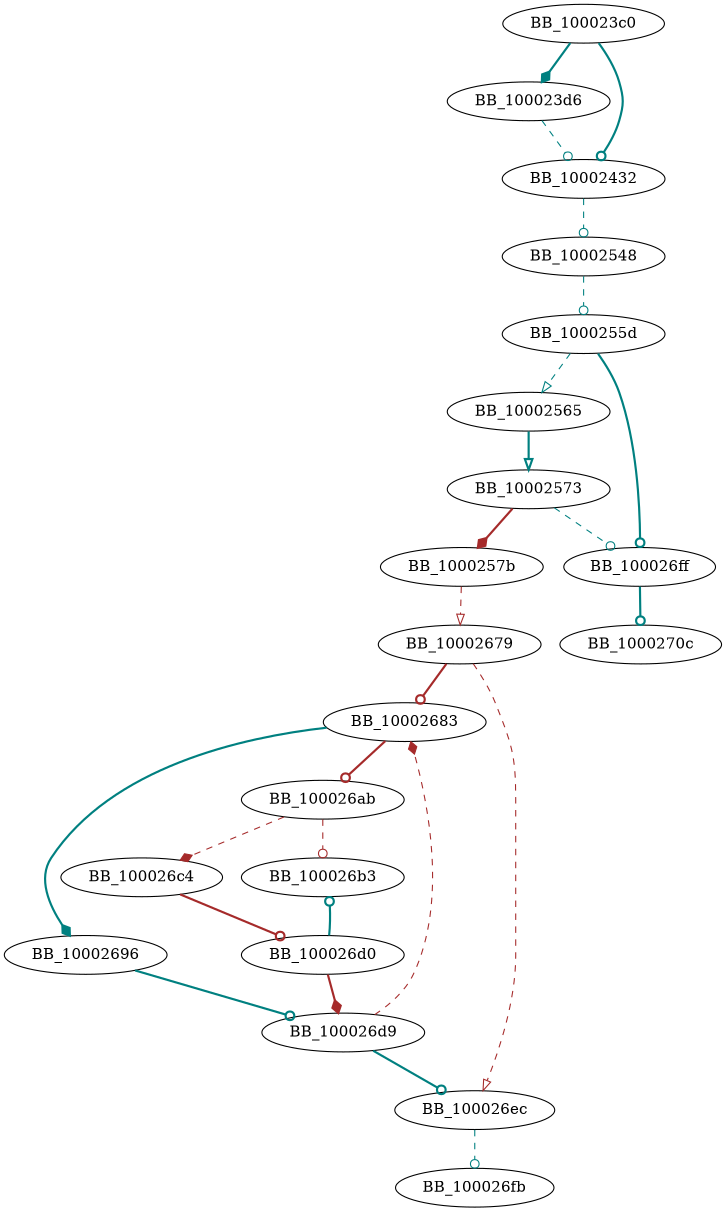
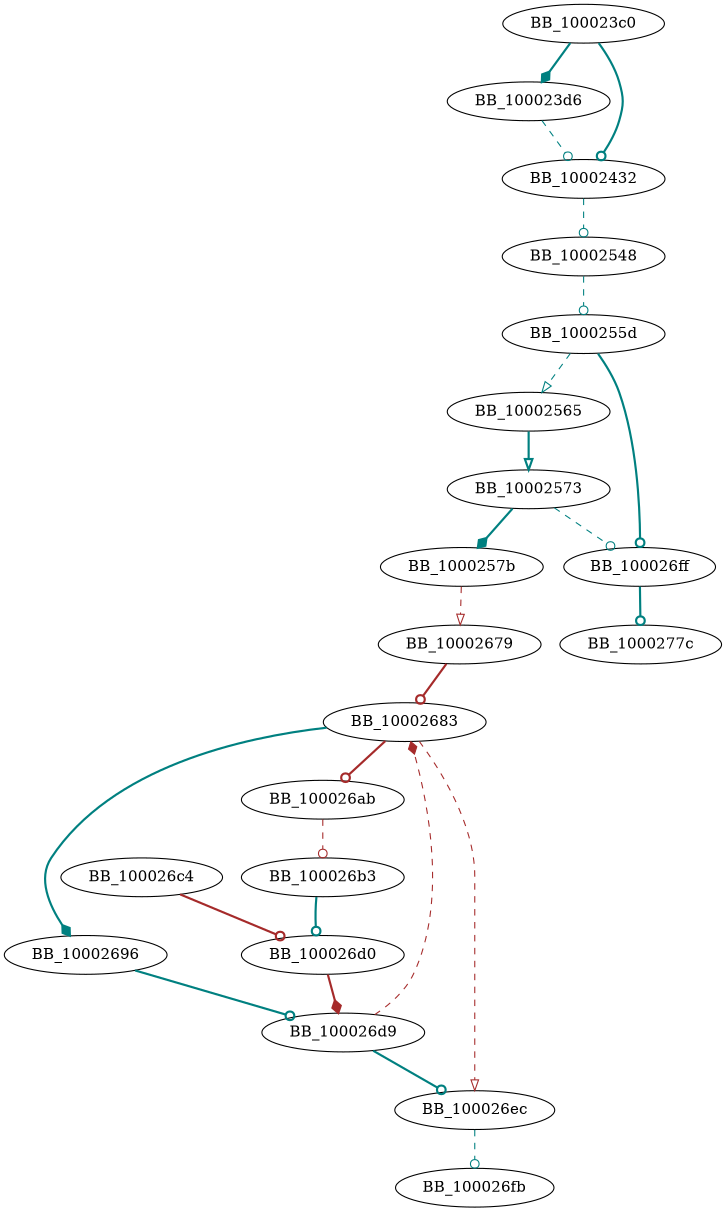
  digraph {
    edge [arrowhead=odot color=teal style=bold]
    BB_100023c0
    BB_100023d6
    BB_10002432
    BB_10002548
    BB_1000255d
    BB_10002565
    BB_100026ff
    BB_10002573
-   BB_1000270c
+   BB_1000270c [label=BB_1000277c]
    BB_1000257b
    BB_10002679
    BB_10002683
    BB_100026ec
    BB_10002696
    BB_100026ab
    BB_100026fb
    BB_100026d9
    BB_100026b3
    BB_100026c4
    BB_100026d0
    BB_100023c0 -> BB_100023d6 [arrowhead=diamond]
    BB_100023c0 -> BB_10002432
    BB_100023d6 -> BB_10002432 [style=dashed]
    BB_10002432 -> BB_10002548 [style=dashed]
    BB_10002548 -> BB_1000255d [style=dashed]
    BB_1000255d -> BB_10002565 [arrowhead=onormal style=dashed]
    BB_1000255d -> BB_100026ff
    BB_10002565 -> BB_10002573 [arrowhead=onormal]
    BB_100026ff -> BB_1000270c
    BB_10002573 -> BB_100026ff [style=dashed]
-   BB_10002573 -> BB_1000257b [arrowhead=diamond color=brown]
+   BB_10002573 -> BB_1000257b [arrowhead=diamond]
    BB_1000257b -> BB_10002679 [arrowhead=onormal color=brown style=dashed]
    BB_10002679 -> BB_10002683 [color=brown]
-   BB_10002679 -> BB_100026ec [arrowhead=onormal color=brown style=dashed]
+   BB_10002683 -> BB_100026ec [arrowhead=onormal color=brown style=dashed]
    BB_10002683 -> BB_10002696 [arrowhead=diamond]
    BB_10002683 -> BB_100026ab [color=brown]
    BB_100026ec -> BB_100026fb [style=dashed]
    BB_10002696 -> BB_100026d9
    BB_100026ab -> BB_100026b3 [color=brown style=dashed]
-   BB_100026ab -> BB_100026c4 [arrowhead=diamond color=brown style=dashed]
    BB_100026d9 -> BB_10002683 [arrowhead=diamond color=brown style=dashed]
    BB_100026d9 -> BB_100026ec
-   BB_100026d0 -> BB_100026b3
+   BB_100026b3 -> BB_100026d0
    BB_100026c4 -> BB_100026d0 [color=brown]
    BB_100026d0 -> BB_100026d9 [arrowhead=diamond color=brown]
  }
